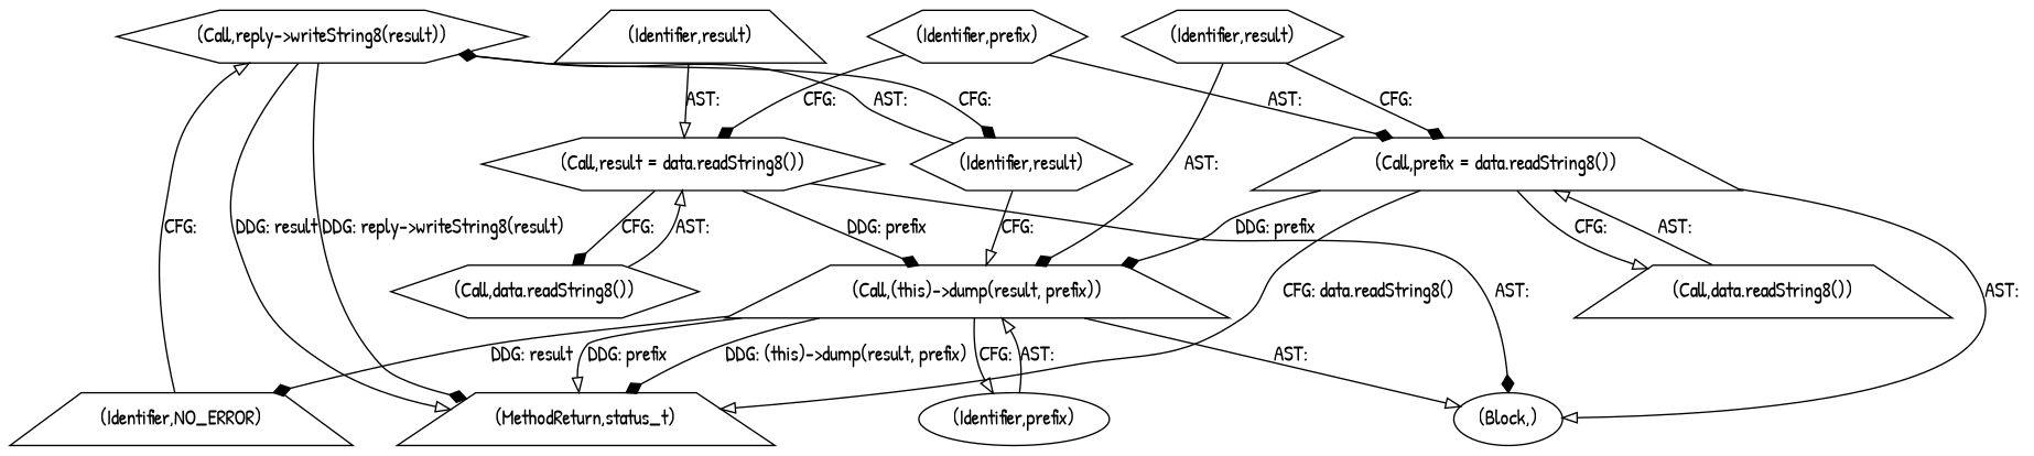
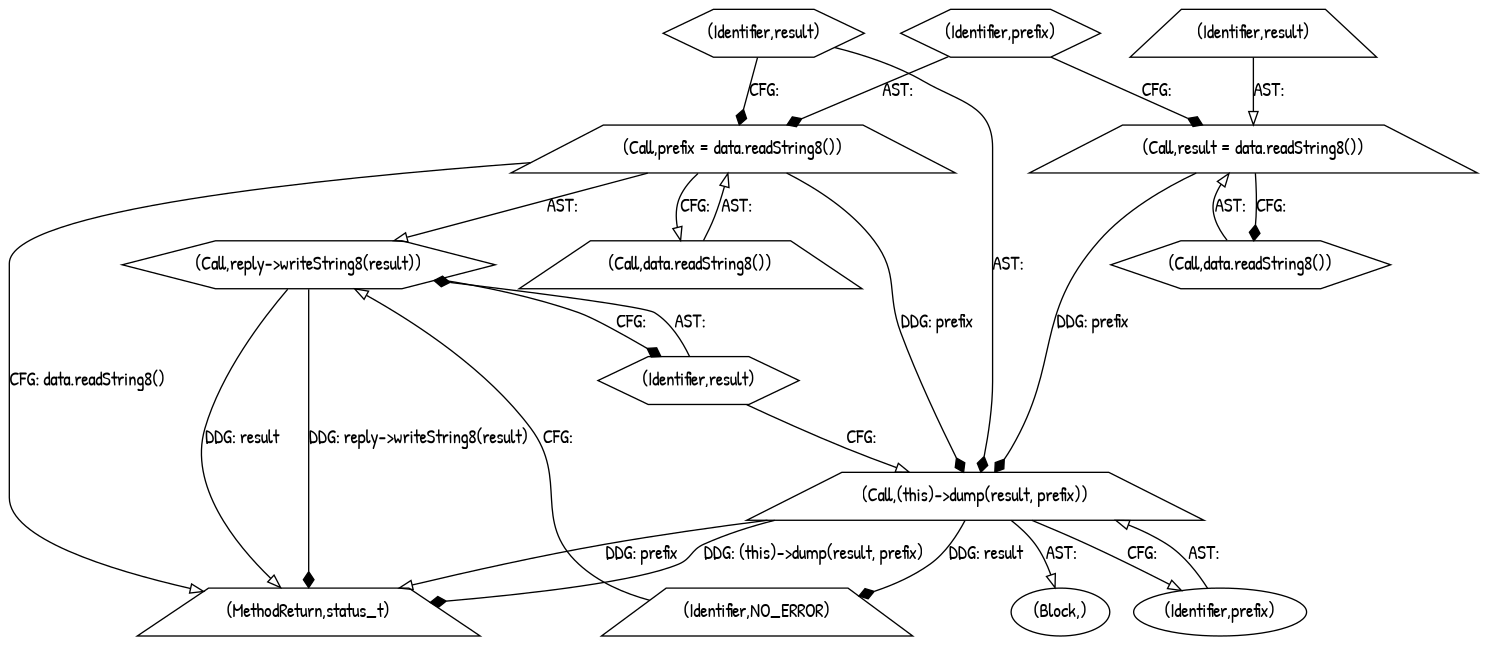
  digraph {
    fontname="Patrick Hand"
    node [fontname="Patrick Hand" shape=trapezium]
    edge [arrowhead=diamond fontname="Patrick Hand"]
    n1 [label="(Call,reply->writeString8(result))" shape=hexagon]
    n2 [label="(Identifier,result)" shape=hexagon]
    n3 [label="(MethodReturn,status_t)"]
    n4 [label="(Block,)" shape=ellipse]
    n5 [label="(Call,(this)->dump(result, prefix))"]
    n6 [label="(Identifier,prefix)" shape=ellipse]
    n7 [label="(Identifier,NO_ERROR)"]
-   n8 [label="(Call,result = data.readString8())" shape=hexagon]
+   n8 [label="(Call,result = data.readString8())"]
    n9 [label="(Call,data.readString8())" shape=hexagon]
    n10 [label="(Call,prefix = data.readString8())"]
    n11 [label="(Call,data.readString8())"]
    n12 [label="(Identifier,result)" shape=hexagon]
    n13 [label="(Identifier,result)"]
    n14 [label="(Identifier,prefix)" shape=hexagon]
    n1 -> n2 [label="CFG: "]
    n1 -> n3 [arrowhead=onormal label="DDG: result"]
    n1 -> n3 [label="DDG: reply->writeString8(result)"]
    n2 -> n1 [label="AST: "]
    n2 -> n5 [arrowhead=onormal label="CFG: "]
    n5 -> n3 [arrowhead=onormal label="DDG: prefix"]
    n5 -> n3 [label="DDG: (this)->dump(result, prefix)"]
    n5 -> n4 [arrowhead=onormal label="AST: "]
    n5 -> n6 [arrowhead=onormal label="CFG: "]
    n5 -> n7 [label="DDG: result"]
    n6 -> n5 [arrowhead=onormal label="AST: "]
    n7 -> n1 [arrowhead=onormal label="CFG: "]
-   n8 -> n4 [label="AST: "]
    n8 -> n5 [label="DDG: prefix"]
    n8 -> n9 [label="CFG: "]
    n9 -> n8 [arrowhead=onormal label="AST: "]
    n10 -> n3 [arrowhead=onormal label="CFG: data.readString8()"]
-   n10 -> n4 [arrowhead=onormal label="AST: "]
+   n10 -> n1 [arrowhead=onormal label="AST: "]
    n10 -> n5 [label="DDG: prefix"]
    n10 -> n11 [arrowhead=onormal label="CFG: "]
    n11 -> n10 [arrowhead=onormal label="AST: "]
    n12 -> n5 [label="AST: "]
    n12 -> n10 [label="CFG: "]
    n13 -> n8 [arrowhead=onormal label="AST: "]
    n14 -> n8 [label="CFG: "]
    n14 -> n10 [label="AST: "]
  }
